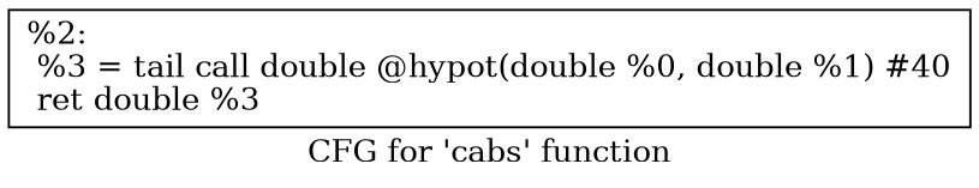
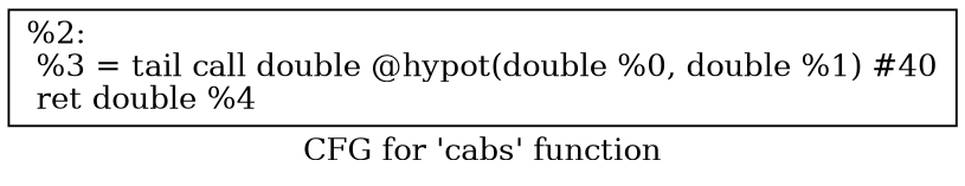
  digraph {
    label="CFG for 'cabs' function"
    fontname="DejaVu Serif"
-   n1 [label="{%2:\l  %3 = tail call double @hypot(double %0, double %1) #40\l  ret double %3\l}" shape=record fontname="DejaVu Serif"]
+   n1 [label="{%2:\l  %3 = tail call double @hypot(double %0, double %1) #40\l  ret double %4\l}" shape=record fontname="DejaVu Serif"]
  }
